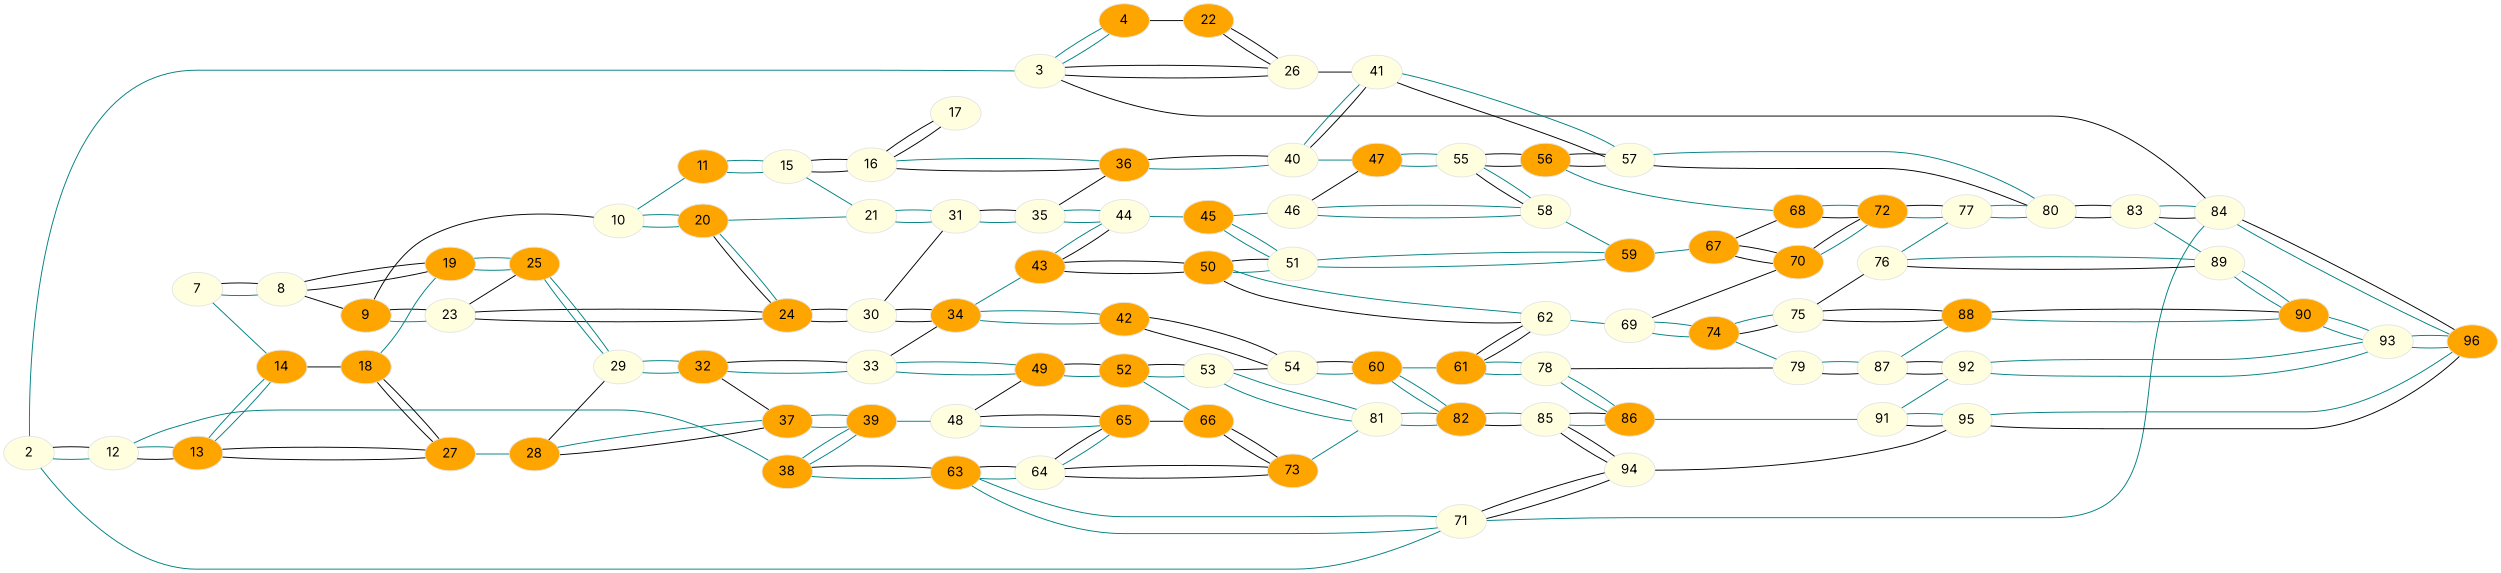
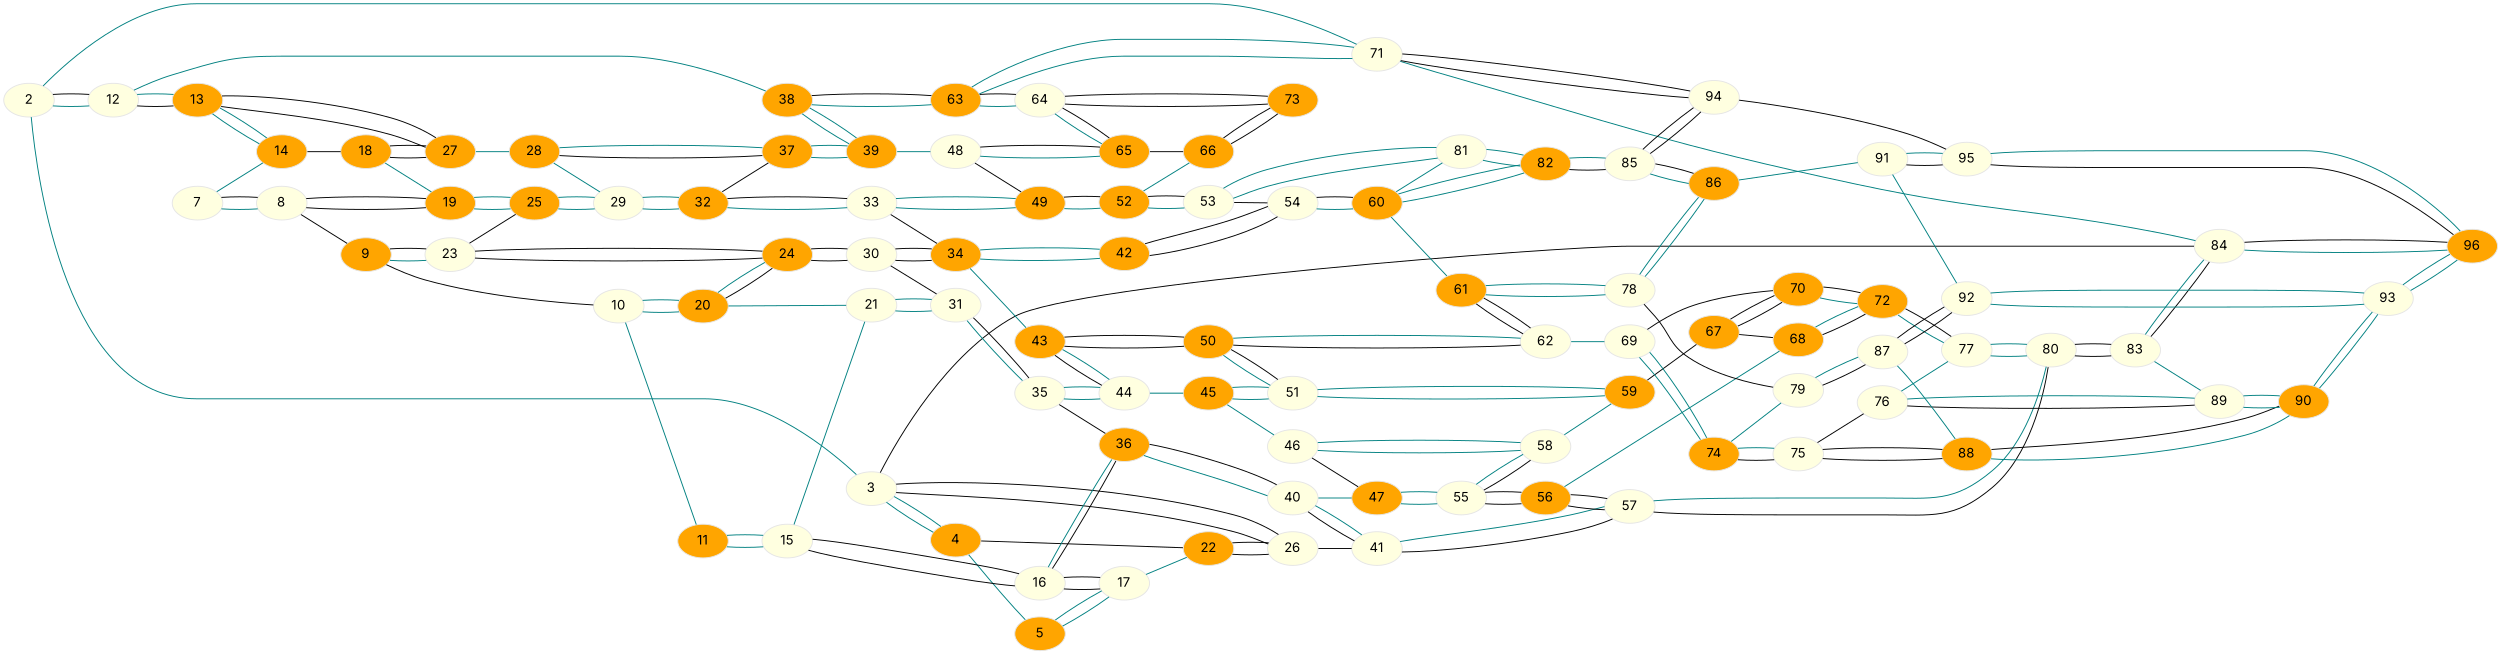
  graph {
    fontname=Inter
    rankdir=LR
    node [color=gray90 fillcolor=lightyellow fontname=Inter style=filled]
    edge [color=teal fontname=Inter]
    2
    3
    12
    71
    7
    8
    14 [fillcolor=orange]
    4 [fillcolor=orange]
    26
    84
    13 [fillcolor=orange]
    38 [fillcolor=orange]
    94
+   5 [fillcolor=orange]
    22 [fillcolor=orange]
    41
    96 [fillcolor=orange]
    17
    11 [fillcolor=orange]
    15
    9 [fillcolor=orange]
    19 [fillcolor=orange]
    18 [fillcolor=orange]
    10
    23
    25 [fillcolor=orange]
    20 [fillcolor=orange]
    24 [fillcolor=orange]
    21
    16
    27 [fillcolor=orange]
    39 [fillcolor=orange]
    63 [fillcolor=orange]
    28 [fillcolor=orange]
    36 [fillcolor=orange]
    31
    40
    29
    30
    35
    34 [fillcolor=orange]
    32 [fillcolor=orange]
    57
    37 [fillcolor=orange]
    33
    42 [fillcolor=orange]
    43 [fillcolor=orange]
    44
    49 [fillcolor=orange]
    52 [fillcolor=orange]
    54
    45 [fillcolor=orange]
    47 [fillcolor=orange]
    48
    64
    65 [fillcolor=orange]
    55
    80
    50 [fillcolor=orange]
    60 [fillcolor=orange]
    51
    62
    46
    58
    59 [fillcolor=orange]
    56 [fillcolor=orange]
    66 [fillcolor=orange]
    53
    69
    67 [fillcolor=orange]
    81
    73 [fillcolor=orange]
    82 [fillcolor=orange]
    61 [fillcolor=orange]
    68 [fillcolor=orange]
    72 [fillcolor=orange]
    83
    70 [fillcolor=orange]
    78
    85
    79
    86 [fillcolor=orange]
    74 [fillcolor=orange]
    77
    75
    95
    76
    88 [fillcolor=orange]
    87
    89
    90 [fillcolor=orange]
    91
    92
    93
    2 -- 3
    2 -- 12
    2 -- 12 [color=black]
    2 -- 71
    3 -- 4
    3 -- 4
    3 -- 26 [color=black]
    3 -- 26 [color=black]
    3 -- 84 [color=black]
    12 -- 13 [color=black]
    12 -- 13
    12 -- 38
    71 -- 84
    71 -- 94 [color=black]
    71 -- 94 [color=black]
    7 -- 8
    7 -- 8 [color=black]
    7 -- 14
    8 -- 9 [color=black]
    8 -- 19 [color=black]
    8 -- 19 [color=black]
    14 -- 18 [color=black]
+   4 -- 5
    4 -- 22 [color=black]
    26 -- 41 [color=black]
    84 -- 96
    84 -- 96 [color=black]
    13 -- 14
    13 -- 14
    13 -- 27 [color=black]
    13 -- 27 [color=black]
    38 -- 39
    38 -- 39
    38 -- 63
    38 -- 63 [color=black]
    94 -- 95 [color=black]
+   5 -- 17
+   5 -- 17
    22 -- 26 [color=black]
    22 -- 26 [color=black]
    41 -- 57 [color=black]
    41 -- 57
+   17 -- 22
    11 -- 15
    11 -- 15
    15 -- 21
    15 -- 16 [color=black]
    15 -- 16 [color=black]
    9 -- 10 [color=black]
    9 -- 23
    9 -- 23 [color=black]
    19 -- 25
    19 -- 25
    18 -- 19
    18 -- 27 [color=black]
    18 -- 27 [color=black]
    10 -- 11
    10 -- 20
    10 -- 20
    23 -- 25 [color=black]
    23 -- 24 [color=black]
    23 -- 24 [color=black]
    25 -- 29
    25 -- 29
    20 -- 24 [color=black]
    20 -- 24
    20 -- 21
    24 -- 30 [color=black]
    24 -- 30 [color=black]
    21 -- 31
    21 -- 31
    16 -- 17 [color=black]
    16 -- 17 [color=black]
    16 -- 36 [color=black]
    16 -- 36
    27 -- 28
    39 -- 48
    63 -- 71
    63 -- 71
    63 -- 64
    63 -- 64 [color=black]
-   28 -- 29 [color=black]
+   28 -- 29
    28 -- 37 [color=black]
    28 -- 37
    36 -- 40
    36 -- 40 [color=black]
    31 -- 35
    31 -- 35 [color=black]
    40 -- 41 [color=black]
    40 -- 41
    40 -- 47
    29 -- 32
    29 -- 32
    30 -- 31 [color=black]
    30 -- 34 [color=black]
    30 -- 34 [color=black]
    35 -- 36 [color=black]
    35 -- 44
    35 -- 44
    34 -- 42
    34 -- 42
    34 -- 43
    32 -- 37 [color=black]
    32 -- 33
    32 -- 33 [color=black]
    57 -- 80 [color=black]
    57 -- 80
    37 -- 39
    37 -- 39
    33 -- 34 [color=black]
    33 -- 49
    33 -- 49
    42 -- 54 [color=black]
    42 -- 54 [color=black]
    43 -- 44 [color=black]
    43 -- 44
    43 -- 50 [color=black]
    43 -- 50 [color=black]
    44 -- 45
    49 -- 52
    49 -- 52 [color=black]
    52 -- 66
    52 -- 53
    52 -- 53 [color=black]
    54 -- 60
    54 -- 60 [color=black]
    45 -- 51
    45 -- 51
    45 -- 46
    47 -- 55
    47 -- 55
    48 -- 49 [color=black]
    48 -- 65
    48 -- 65 [color=black]
    64 -- 65
    64 -- 65 [color=black]
    64 -- 73 [color=black]
    64 -- 73 [color=black]
    65 -- 66 [color=black]
    55 -- 58 [color=black]
    55 -- 58
    55 -- 56 [color=black]
    55 -- 56 [color=black]
    80 -- 83 [color=black]
    80 -- 83 [color=black]
    50 -- 51
    50 -- 51 [color=black]
    50 -- 62 [color=black]
    50 -- 62
    60 -- 82
    60 -- 82
    60 -- 61
    51 -- 59
    51 -- 59
    62 -- 69
    46 -- 47 [color=black]
    46 -- 58
    46 -- 58
    58 -- 59
-   59 -- 67
+   59 -- 67 [color=black]
    56 -- 57 [color=black]
    56 -- 57 [color=black]
    56 -- 68
    66 -- 73 [color=black]
    66 -- 73 [color=black]
    53 -- 54 [color=black]
    53 -- 81
    53 -- 81
    69 -- 70 [color=black]
    69 -- 74
    69 -- 74
    67 -- 68 [color=black]
    67 -- 70 [color=black]
    67 -- 70 [color=black]
    81 -- 82
    81 -- 82
-   73 -- 81
+   60 -- 81
    82 -- 85 [color=black]
    82 -- 85
    61 -- 62 [color=black]
    61 -- 62 [color=black]
    61 -- 78
    61 -- 78
    68 -- 72 [color=black]
    68 -- 72
    72 -- 77
    72 -- 77 [color=black]
    83 -- 84 [color=black]
    83 -- 84
    83 -- 89
    70 -- 72
    70 -- 72 [color=black]
    78 -- 79 [color=black]
    78 -- 86
    78 -- 86
    85 -- 94 [color=black]
    85 -- 94 [color=black]
    85 -- 86
    85 -- 86 [color=black]
    79 -- 87 [color=black]
    79 -- 87
    86 -- 91
    74 -- 79
    74 -- 75 [color=black]
    74 -- 75
    77 -- 80
    77 -- 80
    75 -- 76 [color=black]
    75 -- 88 [color=black]
    75 -- 88 [color=black]
    95 -- 96 [color=black]
    95 -- 96
    76 -- 77
    76 -- 89 [color=black]
    76 -- 89
    88 -- 90
    88 -- 90 [color=black]
    87 -- 88
    87 -- 92 [color=black]
    87 -- 92 [color=black]
    89 -- 90
    89 -- 90
    90 -- 93
    90 -- 93
    91 -- 95 [color=black]
    91 -- 95
    91 -- 92
    92 -- 93
    92 -- 93
    93 -- 96
    93 -- 96
  }
